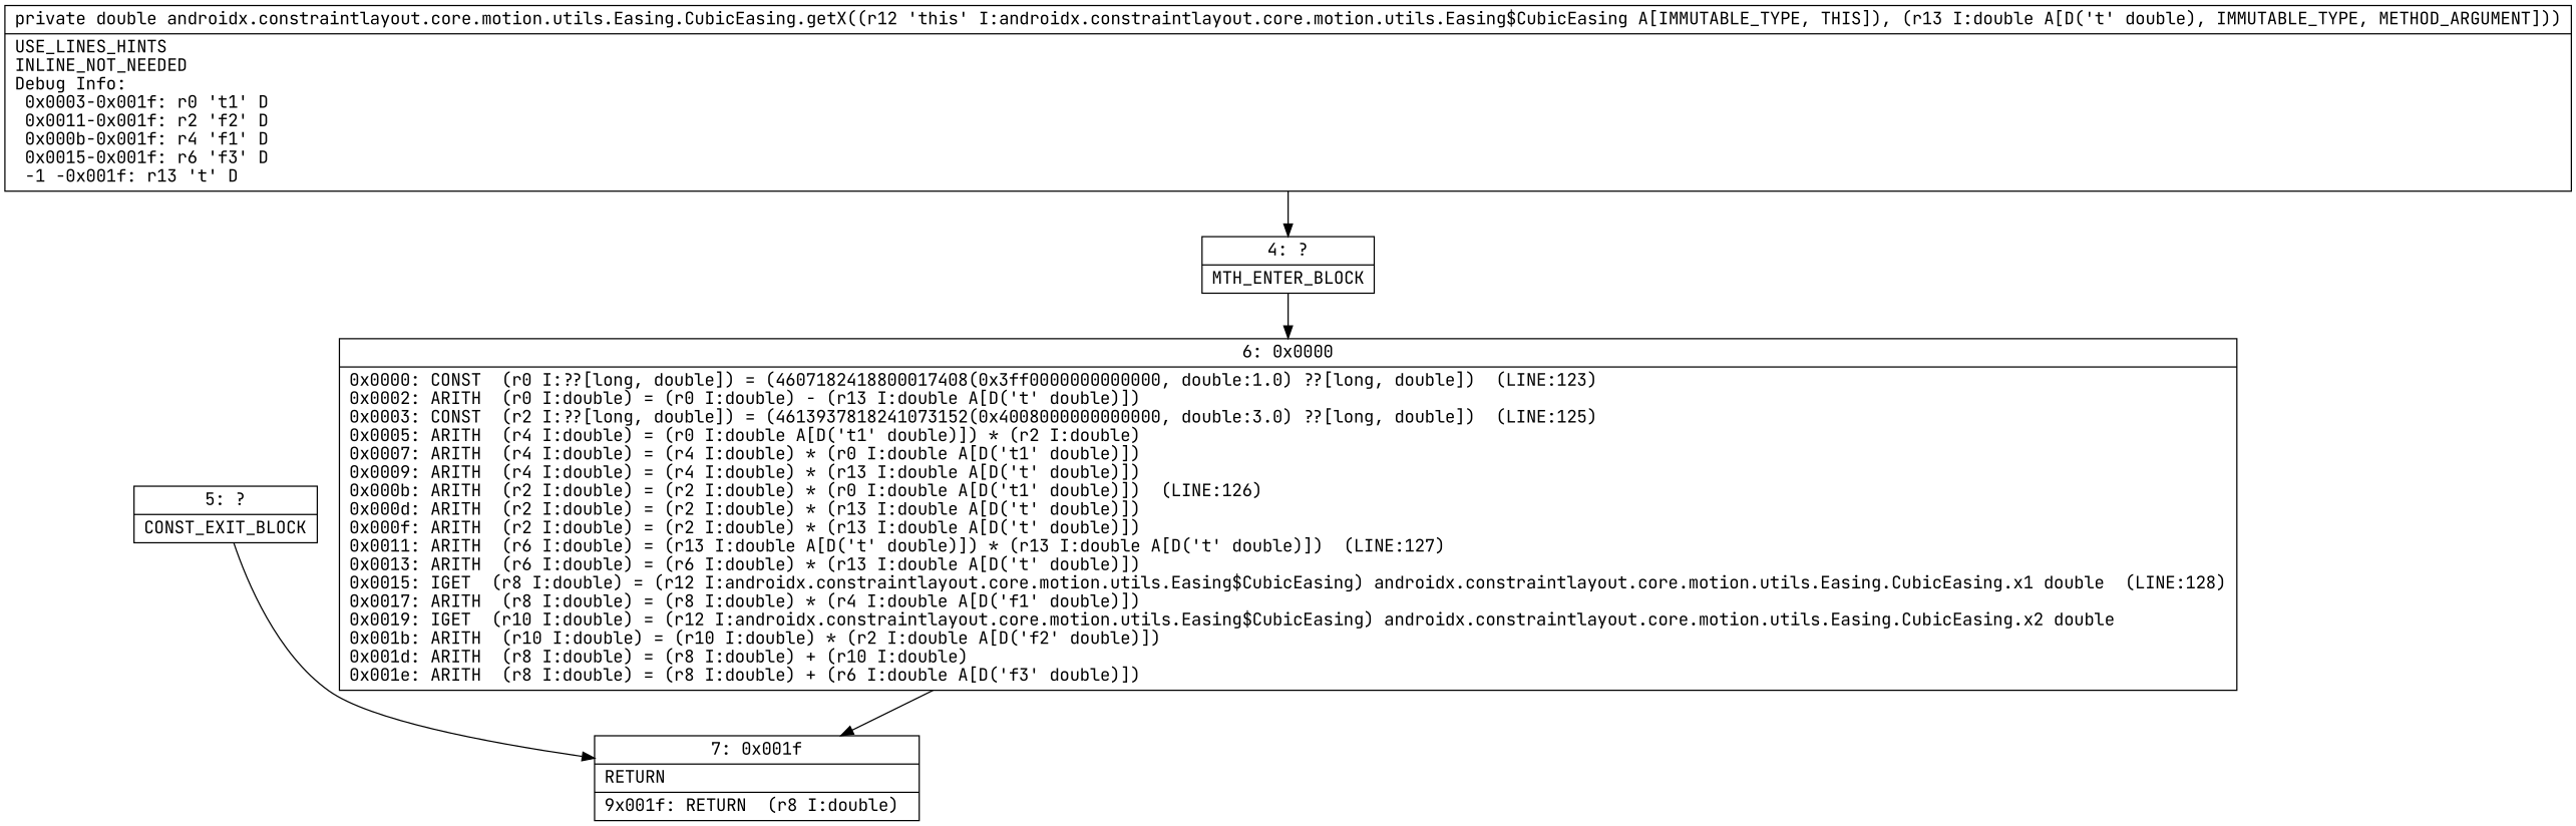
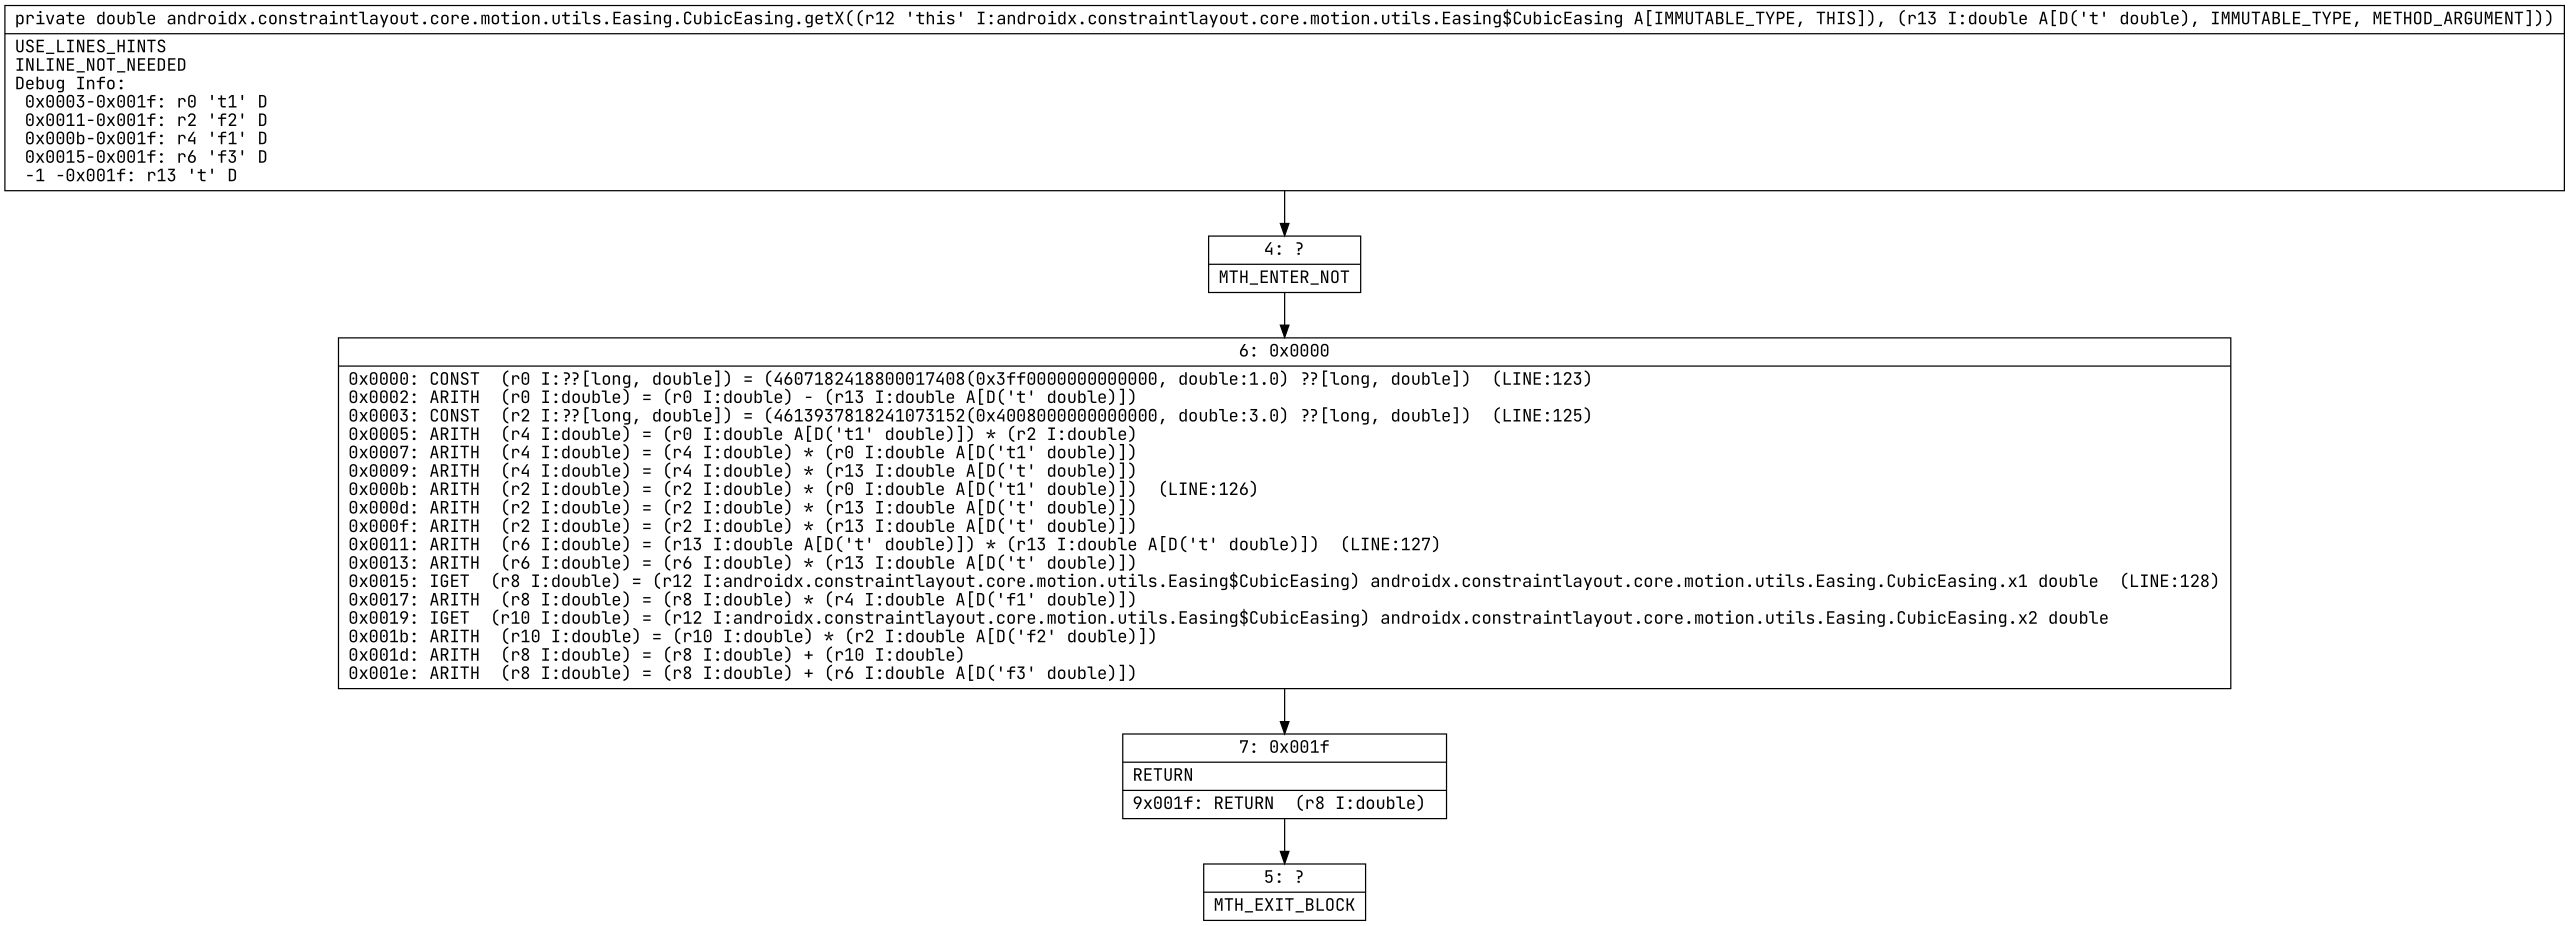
  digraph {
    fontname="JetBrains Mono"
    node [fontname="JetBrains Mono" shape=record]
    edge [fontname="JetBrains Mono"]
-   n1 [label="{4\:\ ?|MTH_ENTER_BLOCK\l}"]
+   n1 [label="{4\:\ ?|MTH_ENTER_NOT\l}"]
    n2 [label="{6\:\ 0x0000|0x0000: CONST  (r0 I:??[long, double]) = (4607182418800017408(0x3ff0000000000000, double:1.0) ??[long, double])  (LINE:123)\l0x0002: ARITH  (r0 I:double) = (r0 I:double) \- (r13 I:double A[D('t' double)]) \l0x0003: CONST  (r2 I:??[long, double]) = (4613937818241073152(0x4008000000000000, double:3.0) ??[long, double])  (LINE:125)\l0x0005: ARITH  (r4 I:double) = (r0 I:double A[D('t1' double)]) * (r2 I:double) \l0x0007: ARITH  (r4 I:double) = (r4 I:double) * (r0 I:double A[D('t1' double)]) \l0x0009: ARITH  (r4 I:double) = (r4 I:double) * (r13 I:double A[D('t' double)]) \l0x000b: ARITH  (r2 I:double) = (r2 I:double) * (r0 I:double A[D('t1' double)])  (LINE:126)\l0x000d: ARITH  (r2 I:double) = (r2 I:double) * (r13 I:double A[D('t' double)]) \l0x000f: ARITH  (r2 I:double) = (r2 I:double) * (r13 I:double A[D('t' double)]) \l0x0011: ARITH  (r6 I:double) = (r13 I:double A[D('t' double)]) * (r13 I:double A[D('t' double)])  (LINE:127)\l0x0013: ARITH  (r6 I:double) = (r6 I:double) * (r13 I:double A[D('t' double)]) \l0x0015: IGET  (r8 I:double) = (r12 I:androidx.constraintlayout.core.motion.utils.Easing$CubicEasing) androidx.constraintlayout.core.motion.utils.Easing.CubicEasing.x1 double  (LINE:128)\l0x0017: ARITH  (r8 I:double) = (r8 I:double) * (r4 I:double A[D('f1' double)]) \l0x0019: IGET  (r10 I:double) = (r12 I:androidx.constraintlayout.core.motion.utils.Easing$CubicEasing) androidx.constraintlayout.core.motion.utils.Easing.CubicEasing.x2 double \l0x001b: ARITH  (r10 I:double) = (r10 I:double) * (r2 I:double A[D('f2' double)]) \l0x001d: ARITH  (r8 I:double) = (r8 I:double) + (r10 I:double) \l0x001e: ARITH  (r8 I:double) = (r8 I:double) + (r6 I:double A[D('f3' double)]) \l}"]
    n3 [label="{7\:\ 0x001f|RETURN\l|9x001f: RETURN  (r8 I:double) \l}"]
-   n4 [label="{5\:\ ?|CONST_EXIT_BLOCK\l}"]
+   n4 [label="{5\:\ ?|MTH_EXIT_BLOCK\l}"]
    n5 [label="{private double androidx.constraintlayout.core.motion.utils.Easing.CubicEasing.getX((r12 'this' I:androidx.constraintlayout.core.motion.utils.Easing$CubicEasing A[IMMUTABLE_TYPE, THIS]), (r13 I:double A[D('t' double), IMMUTABLE_TYPE, METHOD_ARGUMENT]))  | USE_LINES_HINTS\lINLINE_NOT_NEEDED\lDebug Info:\l  0x0003\-0x001f: r0 't1' D\l  0x0011\-0x001f: r2 'f2' D\l  0x000b\-0x001f: r4 'f1' D\l  0x0015\-0x001f: r6 'f3' D\l  \-1 \-0x001f: r13 't' D\l}"]
    n1 -> n2
    n2 -> n3
-   n4 -> n3
+   n3 -> n4
    n5 -> n1
  }
